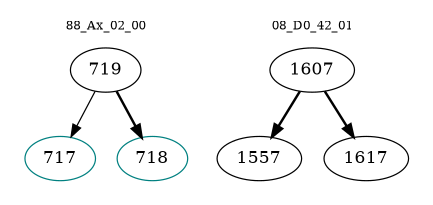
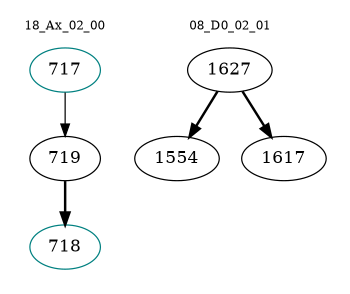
  digraph {
    node [color=black]
    edge [color=black style=bold]
    n1 [label=719]
    n2 [color=teal label=717]
    n3 [color=teal label=718]
-   n4 [label=1607]
-   n5 [label=1557]
+   n4 [label=1627]
+   n5 [label=1554]
    n6 [label=1617]
    subgraph cluster_1 {
      color=white
      fontsize=10
-     label="88_Ax_02_00"
+     label="18_Ax_02_00"
      n1
      n2
      n3
    }
    subgraph cluster_2 {
      color=white
      fontsize=10
-     label="08_D0_42_01"
+     label="08_D0_02_01"
      n4
      n5
      n6
    }
-   n1 -> n2 [style=solid]
+   n2 -> n1 [style=solid]
    n1 -> n3
    n4 -> n5
    n4 -> n6
  }
